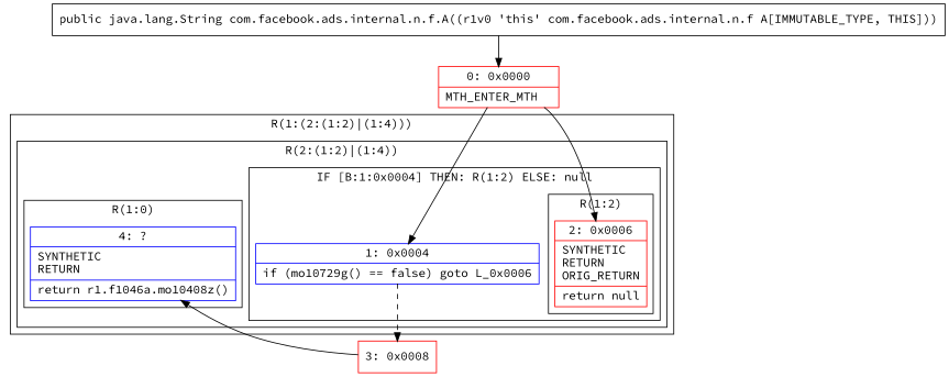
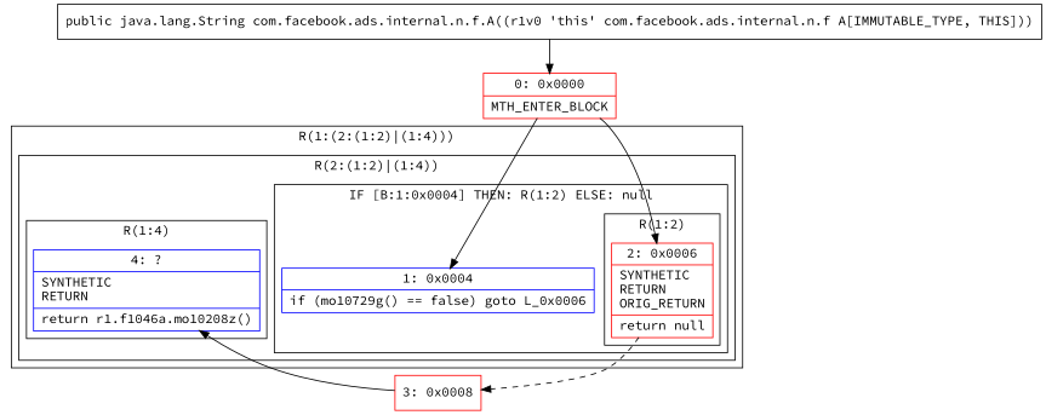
  digraph {
    fontname="Source Code Pro"
    node [color=red fontname="Source Code Pro" shape=record]
    edge [fontname="Source Code Pro"]
    n1 [label="{2\:\ 0x0006|SYNTHETIC\lRETURN\lORIG_RETURN\l|return null\l}"]
    n2 [color=blue label="{1\:\ 0x0004|if (mo10729g() == false) goto L_0x0006\l}"]
-   n3 [color=blue label="{4\:\ ?|SYNTHETIC\lRETURN\l|return r1.f1046a.mo10408z()\l}"]
+   n3 [color=blue label="{4\:\ ?|SYNTHETIC\lRETURN\l|return r1.f1046a.mo10208z()\l}"]
    n4 [label="{3\:\ 0x0008}"]
-   n5 [label="{0\:\ 0x0000|MTH_ENTER_MTH\l}"]
+   n5 [label="{0\:\ 0x0000|MTH_ENTER_BLOCK\l}"]
    n6 [label="{public java.lang.String com.facebook.ads.internal.n.f.A((r1v0 'this' com.facebook.ads.internal.n.f A[IMMUTABLE_TYPE, THIS])) }" color=""]
    subgraph cluster_1 {
      label="R(1:(2:(1:2)|(1:4)))"
      subgraph cluster_2 {
        label="R(2:(1:2)|(1:4))"
        subgraph cluster_3 {
          label="IF [B:1:0x0004] THEN: R(1:2) ELSE: null"
          n2
          subgraph cluster_4 {
            label="R(1:2)"
            n1
          }
        }
        subgraph cluster_5 {
-         label="R(1:0)"
+         label="R(1:4)"
          n3
        }
      }
    }
-   n2 -> n4 [style=dashed]
+   n1 -> n4 [style=dashed]
    n4 -> n3
    n5 -> n1
    n5 -> n2
    n6 -> n5
  }
